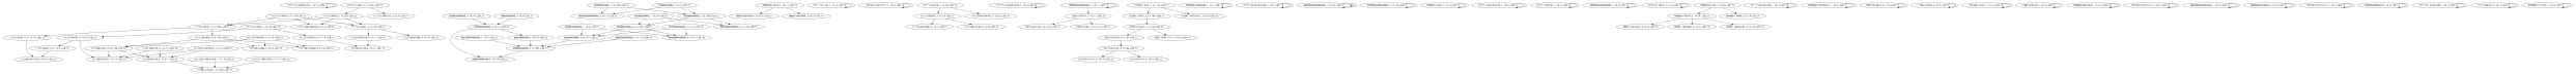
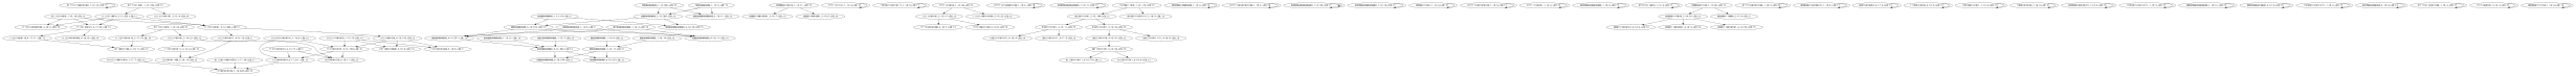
  digraph {
    fontname="Roboto Mono"
    node [fontname="Roboto Mono"]
    edge [fontname="Roboto Mono"]
    "01111121100010100_1-18:14-LEN:17"
    "1112110010111_4-16:12-LEN:13"
    "1211001011100_6-18:16-LEN:13"
    "000000000000_4-15:571-LEN:12"
    "000000000000_5-16:587-LEN:12"
    "0000000000000_6-18:570-LEN:13"
    "000000000000_6-18:25-LEN:12"
    "011112110010_1-13:10-LEN:12"
    "1111211001000100_3-18:6-LEN:16"
    "111121100101_3-15:33-LEN:12"
    "111121100101_3-14:203-LEN:12"
    "1112110010110_4-17:11-LEN:13"
    "11121100101000_4-18:22-LEN:14"
    "111211001010_4-15:192-LEN:12"
    "121100101100_6-18:17-LEN:12"
    "1121100101000_5-18:5-LEN:13"
    "11211001010000_5-18:5-LEN:14"
    "112110010101_5-16:198-LEN:12"
    "000000000000_1-14:4-LEN:12"
    "0000000000000_3-16:17-LEN:13"
    "0000000110010_1-14:11-LEN:13"
    "000001100100101_3-18:7-LEN:15"
    "00000110010001_3-18:5-LEN:14"
    "011111211101_1-12:4-LEN:12"
    "11010011100110111_1-18:5-LEN:17"
    "111112100101_2-15:15-LEN:12"
    "11112100101000_3-18:7-LEN:14"
    "11112100101100_3-18:8-LEN:14"
    "011111211000010100_1-18:6-LEN:18"
    "00000000000000_1-15:12-LEN:14"
    "000100000000000_1-15:5-LEN:15"
    "00000000000000000_1-18:11-LEN:17"
    "101001110101_2-13:104-LEN:12"
    "010011101011_3-15:11-LEN:12"
    "010011101011_3-14:93-LEN:12"
    "10011101011011_4-18:4-LEN:14"
    "1001110101111_4-17:5-LEN:13"
    "100111010110_4-15:81-LEN:12"
    "100111010111111_4-18:8-LEN:15"
    "001110101101_5-16:84-LEN:12"
    "0000000100000000_1-16:4-LEN:16"
    "011112110010_1-13:26-LEN:12"
    "111121100101_2-14:22-LEN:12"
    "11112110010110_2-17:5-LEN:14"
    "1112110010111_3-16:4-LEN:13"
    "121100101010_6-18:11-LEN:12"
    "1112110010101_3-16:17-LEN:13"
    "121100101010_6-17:211-LEN:12"
    "011111201001010100_1-18:6-LEN:18"
    n50 [label="00000000000000000_1-18:45-LEN:17"]
    "0000000000000_1-14:14-LEN:13"
    "000000000000_1-12:569-LEN:12"
    "0000000000000000_2-18:11-LEN:16"
    "000000000000_2-13:568-LEN:12"
    "000000000000_3-14:572-LEN:12"
    "000000000000000_3-18:18-LEN:15"
    "00000000000000_4-18:11-LEN:14"
    "111112110010_2-13:233-LEN:12"
    "110100111010_1-12:112-LEN:12"
    "1010011101010111_2-18:9-LEN:16"
    "01111021100101010_1-17:10-LEN:17"
    "211001010100_7-18:220-LEN:12"
    "00000000000000000_1-18:10-LEN:17"
    "000000111001_1-13:4-LEN:12"
    "01111121001010100_1-18:5-LEN:17"
    "0111010110111_6-18:79-LEN:13"
    "011101011011_6-18:4-LEN:12"
    "0111111100101_1-14:6-LEN:13"
    "00000000000000000_1-18:8-LEN:17"
    "0110112110010_1-13:4-LEN:13"
    "0000001110010_2-14:81-LEN:13"
    "00001110010101_4-18:6-LEN:14"
    "00001110010001_4-18:5-LEN:14"
    "000011100100101_4-18:70-LEN:15"
    "0111121100101010_1-17:7-LEN:16"
    "100000000000_1-12:5-LEN:12"
    "0111112001010100_1-18:5-LEN:16"
    "00000001100100101_1-18:5-LEN:17"
    "000110010010_6-17:4-LEN:12"
    "111001010100_6-18:5-LEN:12"
    "000000000000_1-13:19-LEN:12"
    "11010001101011_1-14:4-LEN:14"
    "210001010100_7-18:4-LEN:12"
    "0000000100100101_1-18:4-LEN:16"
    "11010011010110111_1-18:9-LEN:17"
    "011111210010_1-13:40-LEN:12"
    "1111121001010100_2-18:22-LEN:16"
    "00000000000000000_1-18:16-LEN:17"
    "0111012110010101_1-16:6-LEN:16"
    "000000000010000_2-16:4-LEN:15"
    "01111211001010_1-15:13-LEN:14"
    "11010011010110111_1-18:6-LEN:17"
    "0000000000000_1-14:5-LEN:13"
    "00200000000000_5-18:4-LEN:14"
    "000000011100_1-12:84-LEN:12"
    "0000001110000_2-15:4-LEN:13"
    "00100000000000_1-14:4-LEN:14"
    "01111121101010100_1-18:4-LEN:17"
    "011111211001_1-12:226-LEN:12"
    "11111211001101_2-16:4-LEN:14"
    "111211000101_3-16:4-LEN:12"
    "00000001111010_1-14:4-LEN:14"
    "01111121100010100_1-18:14-LEN:17" -> "01111121100010100_1-18:14-LEN:17"
    "1112110010111_4-16:12-LEN:13" -> "1211001011100_6-18:16-LEN:13"
    "000000000000_4-15:571-LEN:12" -> "000000000000_5-16:587-LEN:12"
    "000000000000_5-16:587-LEN:12" -> "0000000000000_6-18:570-LEN:13"
-   "000000000000_6-18:25-LEN:12" -> "000000000000_5-16:587-LEN:12"
+   "000000000000_5-16:587-LEN:12" -> "000000000000_6-18:25-LEN:12"
    "011112110010_1-13:10-LEN:12" -> "1111211001000100_3-18:6-LEN:16"
    "011112110010_1-13:10-LEN:12" -> "111121100101_3-15:33-LEN:12"
    "011112110010_1-13:10-LEN:12" -> "111121100101_3-14:203-LEN:12"
    "111121100101_3-15:33-LEN:12" -> "1112110010110_4-17:11-LEN:13"
    "111121100101_3-15:33-LEN:12" -> "11121100101000_4-18:22-LEN:14"
    "111121100101_3-14:203-LEN:12" -> "1112110010111_4-16:12-LEN:13"
    "111121100101_3-14:203-LEN:12" -> "111211001010_4-15:192-LEN:12"
    "1112110010110_4-17:11-LEN:13" -> "121100101100_6-18:17-LEN:12"
    "111211001010_4-15:192-LEN:12" -> "1121100101000_5-18:5-LEN:13"
    "111211001010_4-15:192-LEN:12" -> "11211001010000_5-18:5-LEN:14"
    "111211001010_4-15:192-LEN:12" -> "112110010101_5-16:198-LEN:12"
    "112110010101_5-16:198-LEN:12" -> "121100101010_6-18:11-LEN:12"
    "112110010101_5-16:198-LEN:12" -> "121100101010_6-17:211-LEN:12"
    "000000000000_1-14:4-LEN:12" -> "0000000000000_3-16:17-LEN:13"
    "0000000000000_3-16:17-LEN:13" -> "0000000000000_6-18:570-LEN:13"
    "0000000000000_3-16:17-LEN:13" -> "000000000000_6-18:25-LEN:12"
    "0000000110010_1-14:11-LEN:13" -> "000001100100101_3-18:7-LEN:15"
    "0000000110010_1-14:11-LEN:13" -> "00000110010001_3-18:5-LEN:14"
    "011111211101_1-12:4-LEN:12" -> "011111211101_1-12:4-LEN:12"
    "11010011100110111_1-18:5-LEN:17" -> "11010011100110111_1-18:5-LEN:17"
    "111112100101_2-15:15-LEN:12" -> "11112100101000_3-18:7-LEN:14"
    "111112100101_2-15:15-LEN:12" -> "11112100101100_3-18:8-LEN:14"
    "011111211000010100_1-18:6-LEN:18" -> "011111211000010100_1-18:6-LEN:18"
    "00000000000000_1-15:12-LEN:14" -> "000000000000_5-16:587-LEN:12"
    "000100000000000_1-15:5-LEN:15" -> "000000000000_5-16:587-LEN:12"
    "00000000000000000_1-18:11-LEN:17" -> "00000000000000000_1-18:11-LEN:17"
-   "00000000000000000_1-18:11-LEN:17" -> "010011101011_3-15:11-LEN:12"
+   "101001110101_2-13:104-LEN:12" -> "010011101011_3-15:11-LEN:12"
    "101001110101_2-13:104-LEN:12" -> "010011101011_3-14:93-LEN:12"
    "010011101011_3-15:11-LEN:12" -> "10011101011011_4-18:4-LEN:14"
    "010011101011_3-15:11-LEN:12" -> "1001110101111_4-17:5-LEN:13"
    "010011101011_3-14:93-LEN:12" -> "100111010110_4-15:81-LEN:12"
    "010011101011_3-14:93-LEN:12" -> "100111010111111_4-18:8-LEN:15"
    "100111010110_4-15:81-LEN:12" -> "001110101101_5-16:84-LEN:12"
    "001110101101_5-16:84-LEN:12" -> "0111010110111_6-18:79-LEN:13"
    "001110101101_5-16:84-LEN:12" -> "011101011011_6-18:4-LEN:12"
    "0000000100000000_1-16:4-LEN:16" -> "0000000100000000_1-16:4-LEN:16"
    "011112110010_1-13:26-LEN:12" -> "111121100101_2-14:22-LEN:12"
    "011112110010_1-13:26-LEN:12" -> "11112110010110_2-17:5-LEN:14"
    "111121100101_2-14:22-LEN:12" -> "1112110010111_3-16:4-LEN:13"
    "111121100101_2-14:22-LEN:12" -> "121100101010_6-18:11-LEN:12"
    "11112110010110_2-17:5-LEN:14" -> "121100101100_6-18:17-LEN:12"
    "1112110010111_3-16:4-LEN:13" -> "1211001011100_6-18:16-LEN:13"
    "1112110010101_3-16:17-LEN:13" -> "121100101010_6-18:11-LEN:12"
    "1112110010101_3-16:17-LEN:13" -> "121100101010_6-17:211-LEN:12"
    "121100101010_6-17:211-LEN:12" -> "211001010100_7-18:220-LEN:12"
    "011111201001010100_1-18:6-LEN:18" -> "011111201001010100_1-18:6-LEN:18"
    n50 -> n50
    n50 -> n50
    "0000000000000_1-14:14-LEN:13" -> "0000000000000_3-16:17-LEN:13"
    "000000000000_1-12:569-LEN:12" -> "0000000000000000_2-18:11-LEN:16"
    "000000000000_1-12:569-LEN:12" -> "000000000000_2-13:568-LEN:12"
    "000000000000_2-13:568-LEN:12" -> "000000000000_3-14:572-LEN:12"
    "000000000000_2-13:568-LEN:12" -> "000000000000000_3-18:18-LEN:15"
    "000000000000_3-14:572-LEN:12" -> "000000000000_4-15:571-LEN:12"
    "000000000000_3-14:572-LEN:12" -> "00000000000000_4-18:11-LEN:14"
    "111112110010_2-13:233-LEN:12" -> "1111211001000100_3-18:6-LEN:16"
    "111112110010_2-13:233-LEN:12" -> "111121100101_3-15:33-LEN:12"
    "111112110010_2-13:233-LEN:12" -> "111121100101_3-14:203-LEN:12"
    "110100111010_1-12:112-LEN:12" -> "101001110101_2-13:104-LEN:12"
    "110100111010_1-12:112-LEN:12" -> "1010011101010111_2-18:9-LEN:16"
    "01111021100101010_1-17:10-LEN:17" -> "211001010100_7-18:220-LEN:12"
    "00000000000000000_1-18:10-LEN:17" -> "00000000000000000_1-18:10-LEN:17"
    "000000111001_1-13:4-LEN:12" -> "000000111001_1-13:4-LEN:12"
    "01111121001010100_1-18:5-LEN:17" -> "01111121001010100_1-18:5-LEN:17"
    "0111111100101_1-14:6-LEN:13" -> "0111111100101_1-14:6-LEN:13"
    "00000000000000000_1-18:8-LEN:17" -> "00000000000000000_1-18:8-LEN:17"
    "0110112110010_1-13:4-LEN:13" -> "0110112110010_1-13:4-LEN:13"
    "0000001110010_2-14:81-LEN:13" -> "00001110010101_4-18:6-LEN:14"
    "0000001110010_2-14:81-LEN:13" -> "00001110010001_4-18:5-LEN:14"
    "0000001110010_2-14:81-LEN:13" -> "000011100100101_4-18:70-LEN:15"
    "0111121100101010_1-17:7-LEN:16" -> "211001010100_7-18:220-LEN:12"
    "100000000000_1-12:5-LEN:12" -> "0000000000000000_2-18:11-LEN:16"
    "100000000000_1-12:5-LEN:12" -> "000000000000_2-13:568-LEN:12"
    "0111112001010100_1-18:5-LEN:16" -> "0111112001010100_1-18:5-LEN:16"
    "00000001100100101_1-18:5-LEN:17" -> "00000001100100101_1-18:5-LEN:17"
    "000110010010_6-17:4-LEN:12" -> "000110010010_6-17:4-LEN:12"
    "111001010100_6-18:5-LEN:12" -> "111001010100_6-18:5-LEN:12"
    "000000000000_1-13:19-LEN:12" -> "000000000000_3-14:572-LEN:12"
    "000000000000_1-13:19-LEN:12" -> "000000000000000_3-18:18-LEN:15"
    "11010001101011_1-14:4-LEN:14" -> "11010001101011_1-14:4-LEN:14"
    "210001010100_7-18:4-LEN:12" -> "210001010100_7-18:4-LEN:12"
    "0000000100100101_1-18:4-LEN:16" -> "0000000100100101_1-18:4-LEN:16"
    "11010011010110111_1-18:9-LEN:17" -> "11010011010110111_1-18:9-LEN:17"
    "011111210010_1-13:40-LEN:12" -> "111112100101_2-15:15-LEN:12"
    "011111210010_1-13:40-LEN:12" -> "1111121001010100_2-18:22-LEN:16"
    "00000000000000000_1-18:16-LEN:17" -> "00000000000000000_1-18:16-LEN:17"
-   "0111012110010101_1-16:6-LEN:16" -> "121100101010_6-18:11-LEN:12"
+   "0111012110010101_1-16:6-LEN:16" -> "112110010101_5-16:198-LEN:12"
    "0111012110010101_1-16:6-LEN:16" -> "121100101010_6-17:211-LEN:12"
    "000000000010000_2-16:4-LEN:15" -> "000000000010000_2-16:4-LEN:15"
    "01111211001010_1-15:13-LEN:14" -> "1121100101000_5-18:5-LEN:13"
    "01111211001010_1-15:13-LEN:14" -> "11211001010000_5-18:5-LEN:14"
    "01111211001010_1-15:13-LEN:14" -> "112110010101_5-16:198-LEN:12"
    "11010011010110111_1-18:6-LEN:17" -> "11010011010110111_1-18:6-LEN:17"
    "0000000000000_1-14:5-LEN:13" -> "000000000000_4-15:571-LEN:12"
    "0000000000000_1-14:5-LEN:13" -> "00000000000000_4-18:11-LEN:14"
    "00200000000000_5-18:4-LEN:14" -> "00200000000000_5-18:4-LEN:14"
    "000000011100_1-12:84-LEN:12" -> "0000001110010_2-14:81-LEN:13"
    "000000011100_1-12:84-LEN:12" -> "0000001110000_2-15:4-LEN:13"
    "00100000000000_1-14:4-LEN:14" -> "000000000000_4-15:571-LEN:12"
    "00100000000000_1-14:4-LEN:14" -> "00000000000000_4-18:11-LEN:14"
    "01111121101010100_1-18:4-LEN:17" -> "01111121101010100_1-18:4-LEN:17"
    "011111211001_1-12:226-LEN:12" -> "111112110010_2-13:233-LEN:12"
    "011111211001_1-12:226-LEN:12" -> "11111211001101_2-16:4-LEN:14"
    "111211000101_3-16:4-LEN:12" -> "111211000101_3-16:4-LEN:12"
    "00000001111010_1-14:4-LEN:14" -> "00000001111010_1-14:4-LEN:14"
  }
